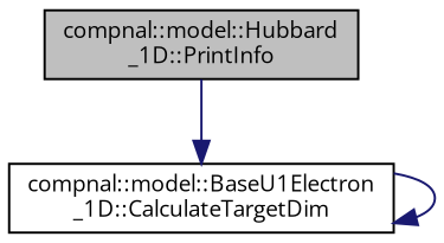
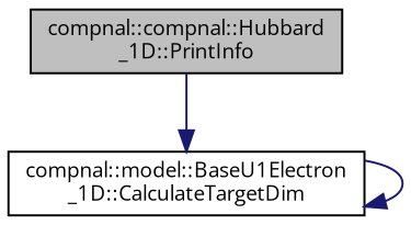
  digraph {
    rankdir=TB
    fontname="Open Sans"
    node [color=black fontname="Open Sans" fontsize=10 shape=record style=filled]
    edge [color=midnightblue fontname="Open Sans" fontsize=10 labelfontname=Helvetica labelfontsize=10 style=solid]
-   n1 [fillcolor=grey75 fontcolor=black height=0.2 label="compnal::model::Hubbard\l_1D::PrintInfo" width=0.4]
+   n1 [fillcolor=grey75 fontcolor=black height=0.2 label="compnal::compnal::Hubbard\l_1D::PrintInfo" width=0.4]
    n2 [fillcolor=white height=0.2 label="compnal::model::BaseU1Electron\l_1D::CalculateTargetDim" width=0.4]
    n1 -> n2
    n2 -> n2
  }
